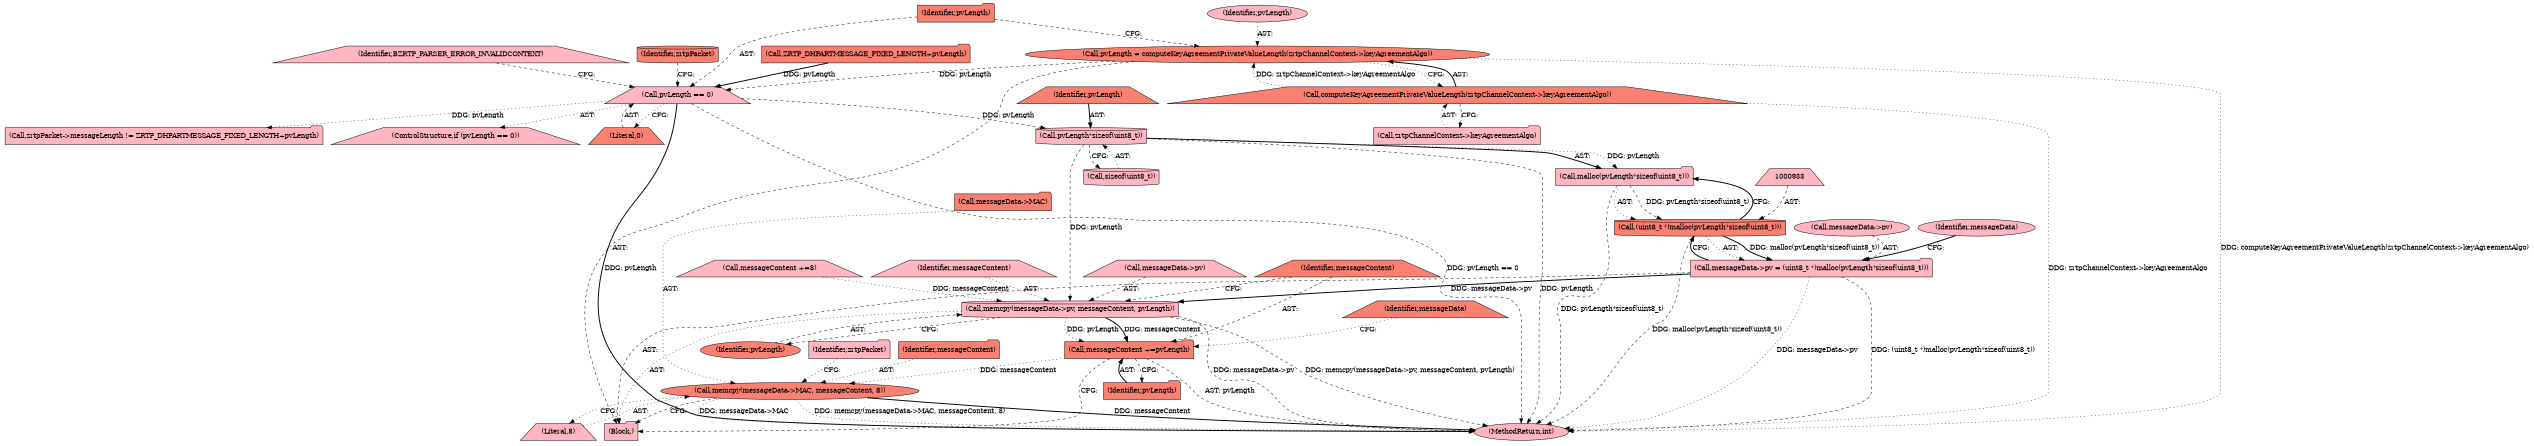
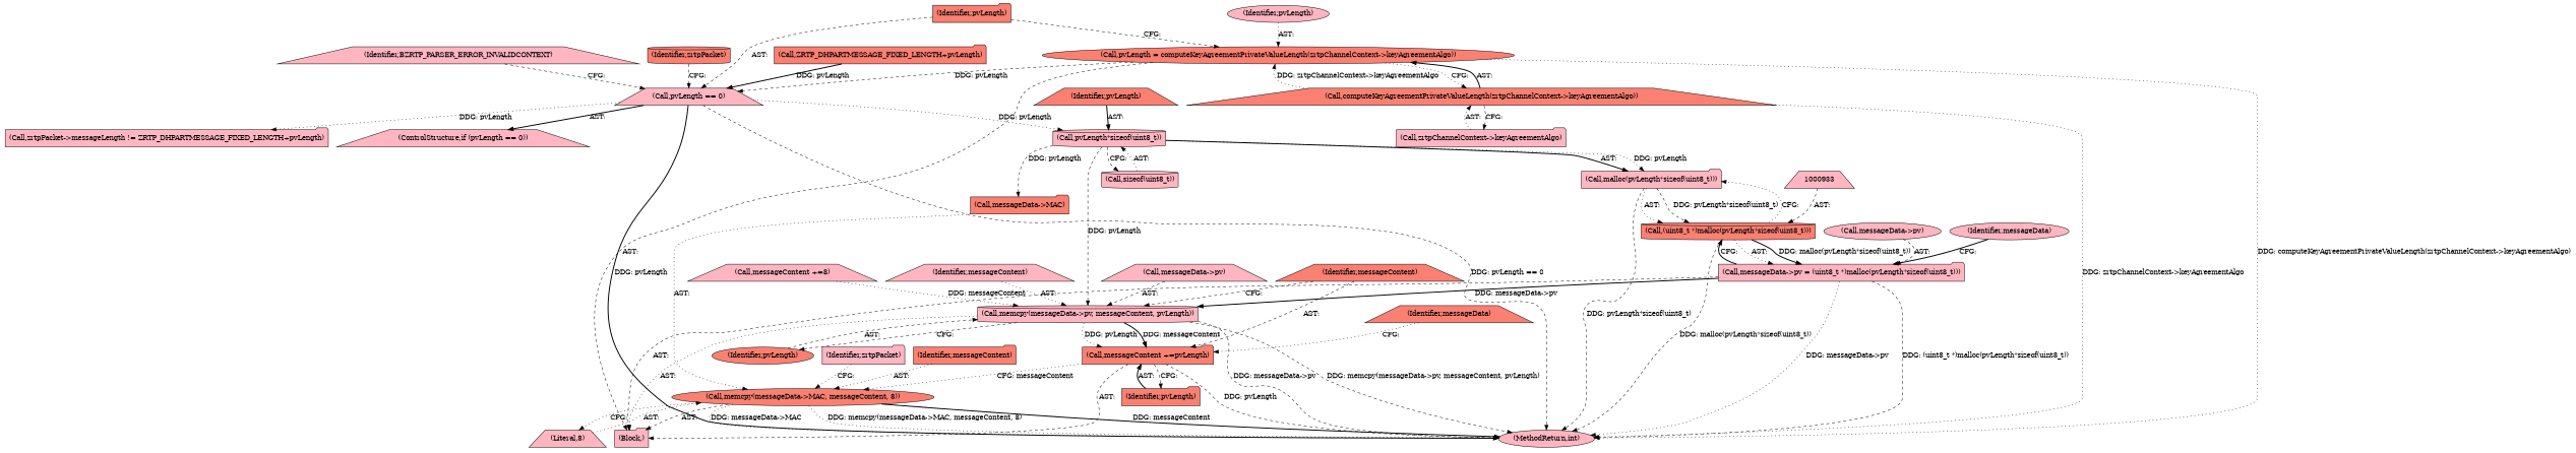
  digraph {
    node [fillcolor=lightpink shape=trapezium style=filled]
    edge [style=dashed]
    n1 [label="(Call,pvLength*sizeof(uint8_t))" shape=cylinder]
    n2 [label="(Call,malloc(pvLength*sizeof(uint8_t)))" shape=folder]
    n3 [label="(Call,memcpy(messageData->pv, messageContent, pvLength))" shape=cylinder]
    n4 [label="(Call,sizeof(uint8_t))" shape=cylinder]
    n5 [label="(MethodReturn,int)" shape=ellipse]
    n6 [fillcolor=salmon label="(Call,(uint8_t *)malloc(pvLength*sizeof(uint8_t)))" shape=cylinder]
    n7 [label="(Block,)" shape=folder]
    n8 [fillcolor=salmon label="(Call,messageContent +=pvLength)" shape=folder]
    n9 [fillcolor=salmon label="(Identifier,pvLength)" shape=ellipse]
    n10 [label="(Call,pvLength == 0)"]
    n11 [label="(Call,zrtpPacket->messageLength != ZRTP_DHPARTMESSAGE_FIXED_LENGTH+pvLength)" shape=folder]
    n12 [label="(ControlStructure,if (pvLength == 0))"]
-   n13 [fillcolor=salmon label="(Literal,0)"]
    n14 [fillcolor=salmon label="(Call,ZRTP_DHPARTMESSAGE_FIXED_LENGTH+pvLength)" shape=folder]
    n15 [fillcolor=salmon label="(Call,pvLength = computeKeyAgreementPrivateValueLength(zrtpChannelContext->keyAgreementAlgo))" shape=ellipse]
    n16 [fillcolor=salmon label="(Call,computeKeyAgreementPrivateValueLength(zrtpChannelContext->keyAgreementAlgo))"]
    n17 [label="(Call,zrtpChannelContext->keyAgreementAlgo)" shape=folder]
    n18 [label="(Call,messageData->pv = (uint8_t *)malloc(pvLength*sizeof(uint8_t)))" shape=folder]
    n19 [fillcolor=salmon label="(Call,memcpy(messageData->MAC, messageContent, 8))" shape=ellipse]
    n20 [fillcolor=salmon label="(Identifier,pvLength)" shape=folder]
    n21 [label="(Literal,8)"]
    n22 [label="(Call,messageData->pv)"]
    n23 [label="(Identifier,pvLength)" shape=ellipse]
    n24 [fillcolor=salmon label="(Identifier,messageContent)"]
    n25 [label="(Call,messageContent +=8)"]
    n26 [fillcolor=salmon label="(Call,messageData->MAC)" shape=folder]
    n27 [label="(Identifier,BZRTP_PARSER_ERROR_INVALIDCONTEXT)"]
    n28 [fillcolor=salmon label="(Identifier,zrtpPacket)" shape=cylinder]
    n29 [label="(Call,messageData->pv)" shape=ellipse]
    n30 [fillcolor=salmon label="(Identifier,pvLength)" shape=folder]
    n31 [label="(Identifier,messageData)" shape=ellipse]
    n32 [label="(Identifier,zrtpPacket)" shape=folder]
    n33 [fillcolor=salmon label="(Identifier,messageContent)" shape=folder]
    n34 [label="(Identifier,messageContent)"]
    n35 [fillcolor=salmon label="(Identifier,messageData)"]
    n36 [fillcolor=salmon label="(Identifier,pvLength)"]
    n37 [label=1000933]
    n1 -> n2 [label="AST: " style=bold]
    n1 -> n2 [label="DDG: pvLength" style=dotted]
    n1 -> n3 [label="DDG: pvLength"]
    n1 -> n4 [label="CFG: "]
-   n1 -> n5 [label="DDG: pvLength"]
+   n1 -> n26 [label="DDG: pvLength"]
    n2 -> n5 [label="DDG: pvLength*sizeof(uint8_t)"]
    n2 -> n6 [label="AST: " style=dotted]
    n2 -> n6 [label="DDG: pvLength*sizeof(uint8_t)"]
    n3 -> n5 [label="DDG: messageData->pv"]
    n3 -> n5 [label="DDG: memcpy(messageData->pv, messageContent, pvLength)"]
    n3 -> n7 [label="AST: " style=dotted]
    n3 -> n8 [label="DDG: pvLength" style=dotted]
    n3 -> n8 [label="DDG: messageContent" style=bold]
    n3 -> n9 [label="CFG: "]
    n4 -> n1 [label="AST: " style=dotted]
-   n6 -> n2 [label="CFG: " style=bold]
+   n6 -> n2 [label="CFG: " style=dotted]
    n6 -> n5 [label="DDG: malloc(pvLength*sizeof(uint8_t))"]
    n6 -> n18 [label="AST: " style=dotted]
    n6 -> n18 [label="DDG: malloc(pvLength*sizeof(uint8_t))" style=bold]
-   n8 -> n5 [label="AST: pvLength"]
-   n8 -> n7 [label="CFG: "]
-   n8 -> n19 [label="DDG: messageContent" style=dotted]
+   n8 -> n5 [label="DDG: pvLength"]
+   n8 -> n7 [label="AST: "]
+   n8 -> n19 [label="CFG: messageContent" style=dotted]
    n8 -> n20 [label="CFG: "]
    n9 -> n3 [label="AST: "]
-   n10 -> n1 [label="DDG: pvLength"]
+   n10 -> n1 [label="DDG: pvLength" style=dotted]
    n10 -> n5 [label="DDG: pvLength" style=bold]
    n10 -> n5 [label="DDG: pvLength == 0"]
    n10 -> n11 [label="DDG: pvLength" style=dotted]
-   n10 -> n12 [label="AST: " style=dotted]
-   n10 -> n13 [label="CFG: " style=dotted]
-   n13 -> n10 [label="AST: "]
+   n10 -> n12 [label="AST: " style=bold]
    n14 -> n10 [label="DDG: pvLength" style=bold]
    n15 -> n5 [label="DDG: computeKeyAgreementPrivateValueLength(zrtpChannelContext->keyAgreementAlgo)" style=dotted]
    n15 -> n7 [label="AST: "]
    n15 -> n10 [label="DDG: pvLength"]
    n15 -> n16 [label="CFG: " style=dotted]
    n16 -> n5 [label="DDG: zrtpChannelContext->keyAgreementAlgo" style=dotted]
    n16 -> n15 [label="AST: " style=bold]
    n16 -> n15 [label="DDG: zrtpChannelContext->keyAgreementAlgo" style=dotted]
    n16 -> n17 [label="CFG: "]
    n17 -> n16 [label="AST: " style=dotted]
    n18 -> n3 [label="DDG: messageData->pv" style=bold]
    n18 -> n5 [label="DDG: messageData->pv" style=dotted]
    n18 -> n5 [label="DDG: (uint8_t *)malloc(pvLength*sizeof(uint8_t))"]
    n18 -> n6 [label="CFG: " style=bold]
    n18 -> n7 [label="AST: "]
    n19 -> n5 [label="DDG: messageContent" style=bold]
    n19 -> n5 [label="DDG: messageData->MAC" style=dotted]
    n19 -> n5 [label="DDG: memcpy(messageData->MAC, messageContent, 8)" style=dotted]
-   n19 -> n7 [label="CFG: "]
+   n19 -> n7 [label="AST: "]
    n19 -> n21 [label="CFG: " style=dotted]
    n20 -> n8 [label="AST: " style=bold]
    n21 -> n19 [label="AST: " style=dotted]
    n22 -> n3 [label="AST: "]
    n23 -> n15 [label="AST: " style=dotted]
    n24 -> n3 [label="CFG: "]
    n24 -> n8 [label="AST: "]
    n25 -> n3 [label="DDG: messageContent" style=dotted]
    n26 -> n19 [label="AST: " style=dotted]
    n27 -> n10 [label="CFG: "]
    n28 -> n10 [label="CFG: "]
    n29 -> n18 [label="AST: "]
    n30 -> n10 [label="AST: "]
    n30 -> n15 [label="CFG: "]
    n31 -> n18 [label="CFG: " style=bold]
    n32 -> n19 [label="CFG: " style=dotted]
    n33 -> n19 [label="AST: " style=dotted]
    n34 -> n3 [label="AST: " style=dotted]
    n35 -> n8 [label="CFG: " style=dotted]
    n36 -> n1 [label="AST: " style=bold]
    n37 -> n6 [label="AST: "]
  }
